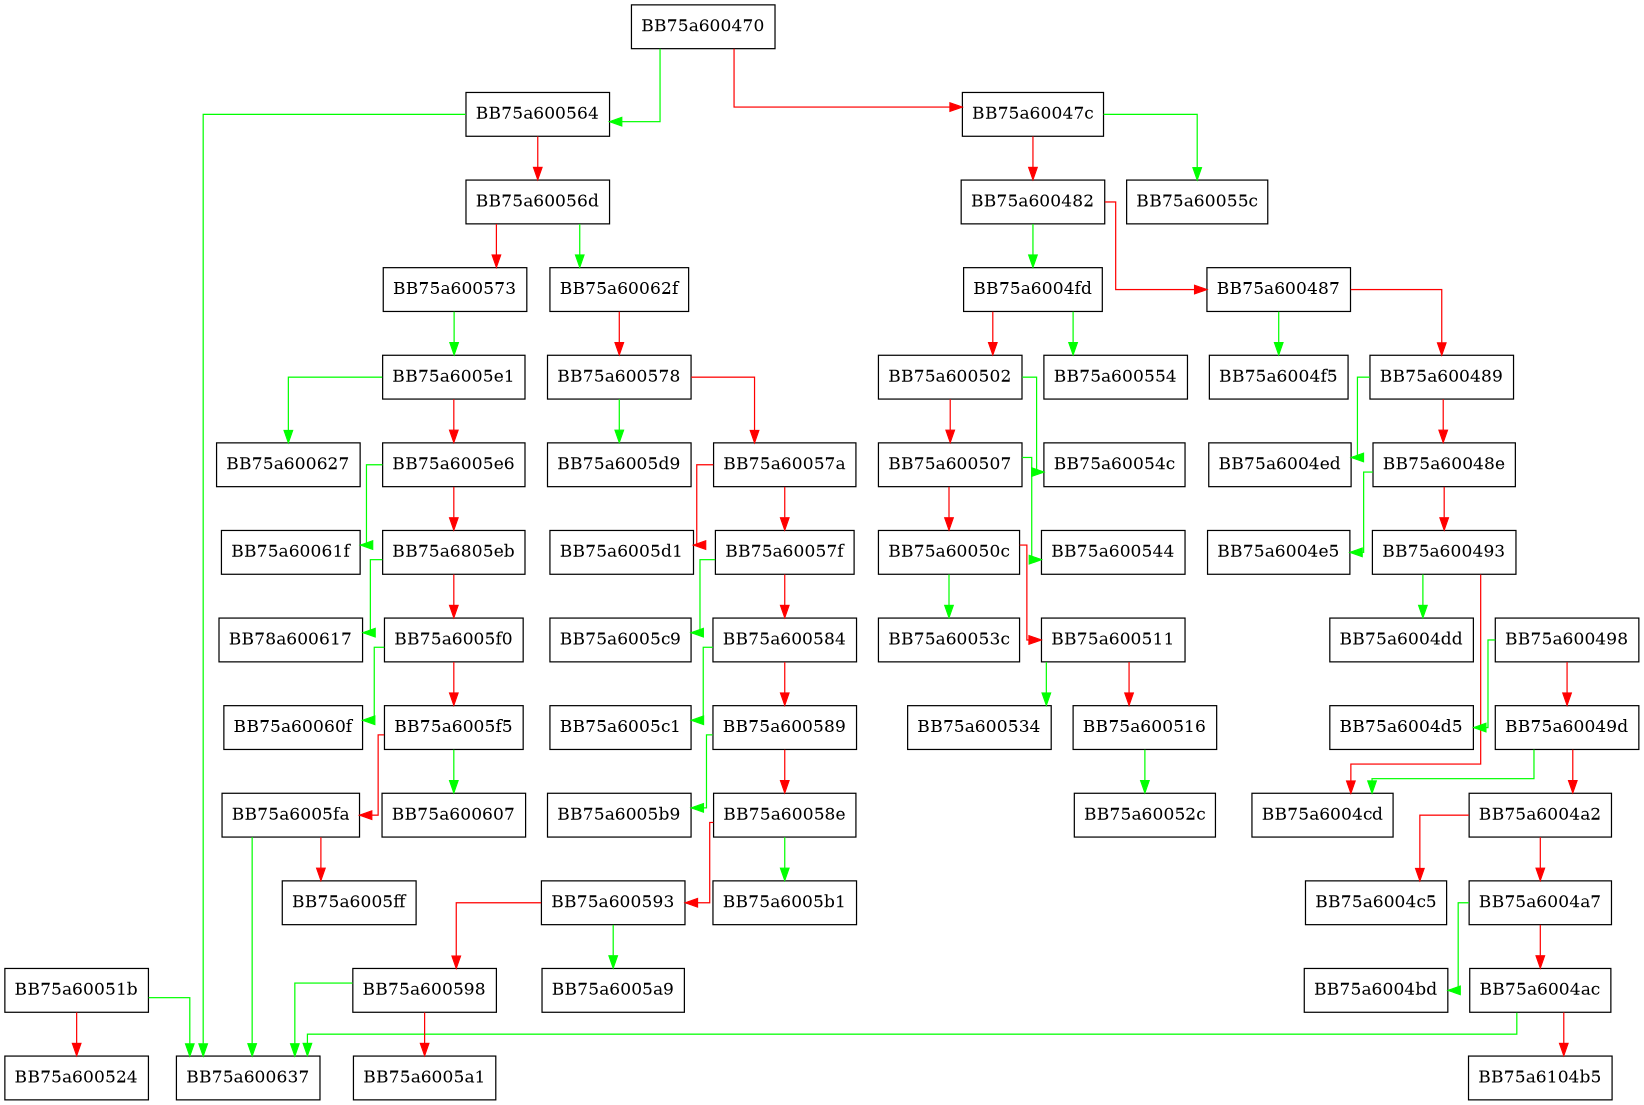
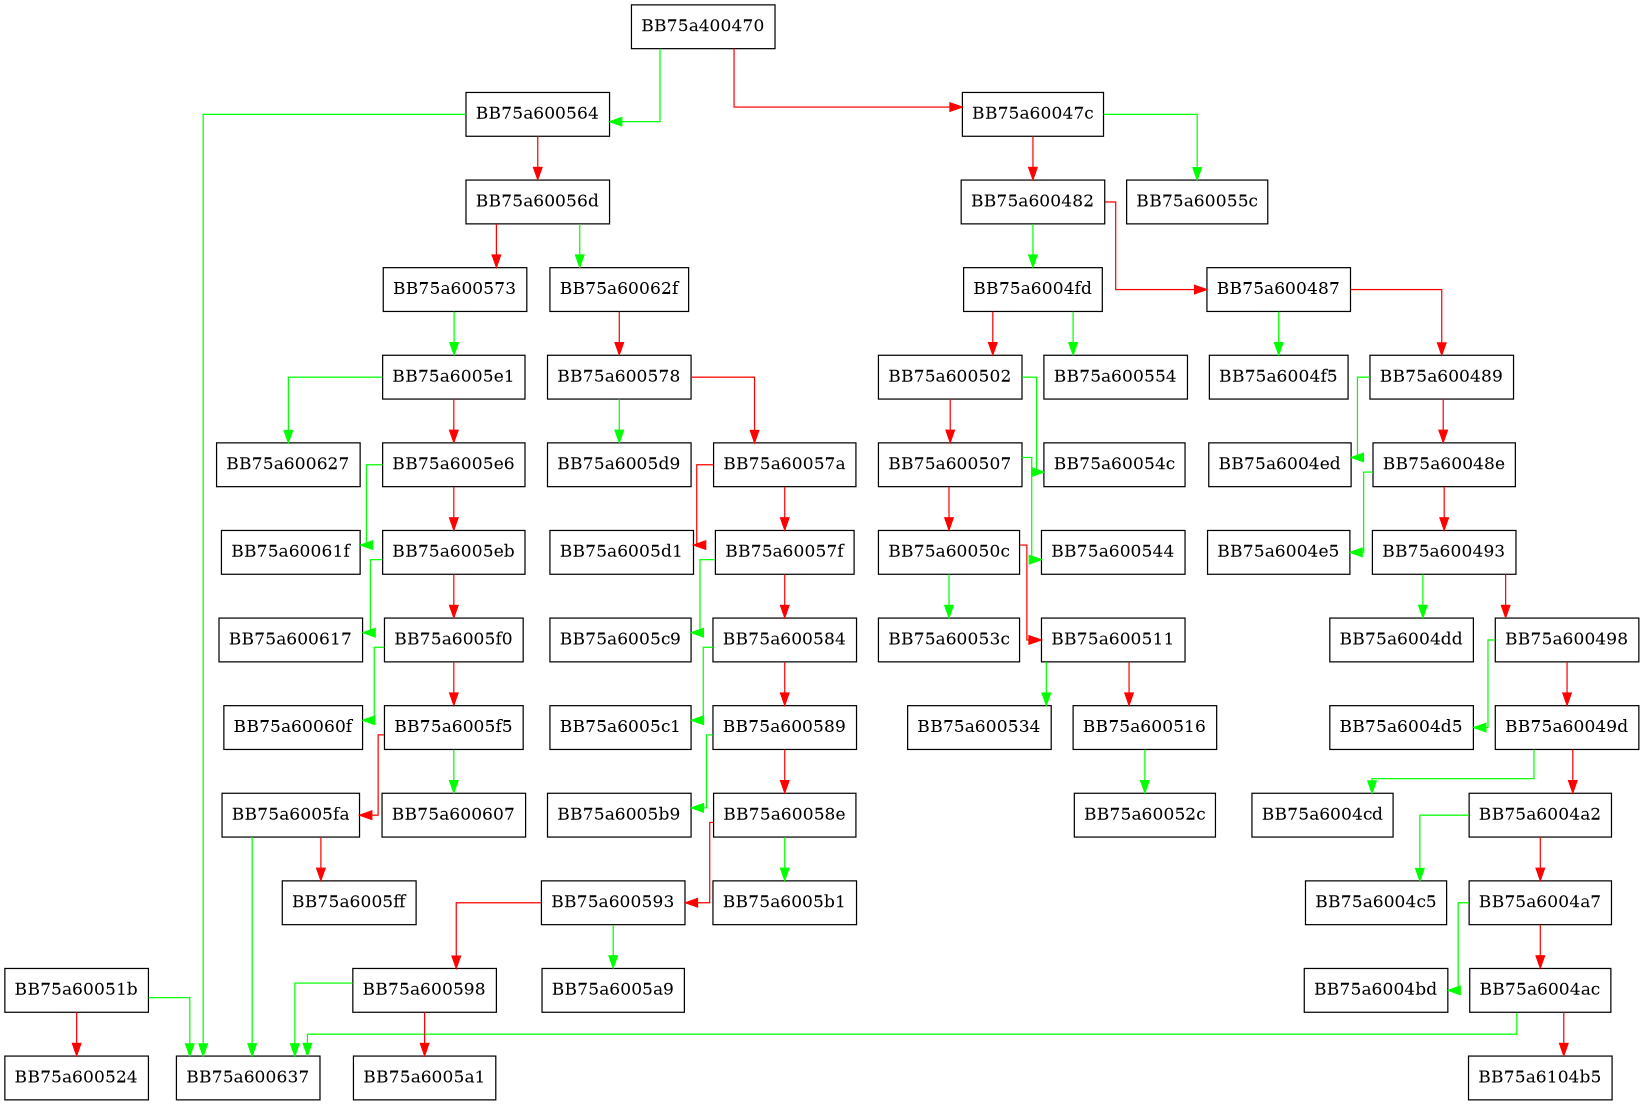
  digraph {
    splines=ortho
    node [shape=box]
    edge [color=red]
-   BB75a600470
+   BB75a600470 [label=BB75a400470]
    BB75a600564
    BB75a60047c
    BB75a600637
    BB75a60056d
    BB75a60055c
    BB75a600482
    BB75a60062f
    BB75a600573
    BB75a6004fd
    BB75a600487
    BB75a600554
    BB75a600502
    BB75a6004f5
    BB75a600489
    BB75a60054c
    BB75a600507
    BB75a6004ed
    BB75a60048e
    BB75a6004e5
    BB75a600493
    BB75a6004dd
    BB75a600498
    BB75a6004d5
    BB75a60049d
    BB75a6004cd
    BB75a6004a2
    BB75a6004c5
    BB75a6004a7
    BB75a6004bd
    BB75a6004ac
    n32 [label=BB75a6104b5]
    BB75a600544
    BB75a60050c
    BB75a60053c
    BB75a600511
    BB75a600534
    BB75a600516
    BB75a60052c
    BB75a60051b
    BB75a600524
    BB75a600578
    BB75a6005e1
    BB75a600627
    BB75a6005e6
    BB75a6005d9
    BB75a60057a
    BB75a60061f
-   BB75a6005eb [label=BB75a6805eb]
+   BB75a6005eb
    BB75a6005d1
    BB75a60057f
    BB75a6005c9
    BB75a600584
    BB75a6005c1
    BB75a600589
    BB75a6005b9
    BB75a60058e
    BB75a6005b1
    BB75a600593
    BB75a6005a9
    BB75a600598
    BB75a6005a1
-   BB75a600617 [label=BB78a600617]
+   BB75a600617
    BB75a6005f0
    BB75a60060f
    BB75a6005f5
    BB75a600607
    BB75a6005fa
    BB75a6005ff
    BB75a600470 -> BB75a600564 [color=green]
    BB75a600470 -> BB75a60047c
    BB75a600564 -> BB75a600637 [color=green]
    BB75a600564 -> BB75a60056d
    BB75a60047c -> BB75a60055c [color=green]
    BB75a60047c -> BB75a600482
    BB75a60056d -> BB75a60062f [color=green]
    BB75a60056d -> BB75a600573
    BB75a600482 -> BB75a6004fd [color=green]
    BB75a600482 -> BB75a600487
    BB75a60062f -> BB75a600578
    BB75a600573 -> BB75a6005e1 [color=green]
    BB75a6004fd -> BB75a600554 [color=green]
    BB75a6004fd -> BB75a600502
    BB75a600487 -> BB75a6004f5 [color=green]
    BB75a600487 -> BB75a600489
    BB75a600502 -> BB75a60054c [color=green]
    BB75a600502 -> BB75a600507
    BB75a600489 -> BB75a6004ed [color=green]
    BB75a600489 -> BB75a60048e
    BB75a600507 -> BB75a600544 [color=green]
    BB75a600507 -> BB75a60050c
    BB75a60048e -> BB75a6004e5 [color=green]
    BB75a60048e -> BB75a600493
    BB75a600493 -> BB75a6004dd [color=green]
-   BB75a600493 -> BB75a6004cd
+   BB75a600493 -> BB75a600498
    BB75a600498 -> BB75a6004d5 [color=green]
    BB75a600498 -> BB75a60049d
    BB75a60049d -> BB75a6004cd [color=green]
    BB75a60049d -> BB75a6004a2
-   BB75a6004a2 -> BB75a6004c5
+   BB75a6004a2 -> BB75a6004c5 [color=green]
    BB75a6004a2 -> BB75a6004a7
    BB75a6004a7 -> BB75a6004bd [color=green]
    BB75a6004a7 -> BB75a6004ac
    BB75a6004ac -> BB75a600637 [color=green]
    BB75a6004ac -> n32
    BB75a60050c -> BB75a60053c [color=green]
    BB75a60050c -> BB75a600511
    BB75a600511 -> BB75a600534 [color=green]
    BB75a600511 -> BB75a600516
    BB75a600516 -> BB75a60052c [color=green]
    BB75a60051b -> BB75a600637 [color=green]
    BB75a60051b -> BB75a600524
    BB75a600578 -> BB75a6005d9 [color=green]
    BB75a600578 -> BB75a60057a
    BB75a6005e1 -> BB75a600627 [color=green]
    BB75a6005e1 -> BB75a6005e6
    BB75a6005e6 -> BB75a60061f [color=green]
    BB75a6005e6 -> BB75a6005eb
    BB75a60057a -> BB75a6005d1
    BB75a60057a -> BB75a60057f
    BB75a6005eb -> BB75a600617 [color=green]
    BB75a6005eb -> BB75a6005f0
    BB75a60057f -> BB75a6005c9 [color=green]
    BB75a60057f -> BB75a600584
    BB75a600584 -> BB75a6005c1 [color=green]
    BB75a600584 -> BB75a600589
    BB75a600589 -> BB75a6005b9 [color=green]
    BB75a600589 -> BB75a60058e
    BB75a60058e -> BB75a6005b1 [color=green]
    BB75a60058e -> BB75a600593
    BB75a600593 -> BB75a6005a9 [color=green]
    BB75a600593 -> BB75a600598
    BB75a600598 -> BB75a600637 [color=green]
    BB75a600598 -> BB75a6005a1
    BB75a6005f0 -> BB75a60060f [color=green]
    BB75a6005f0 -> BB75a6005f5
    BB75a6005f5 -> BB75a600607 [color=green]
    BB75a6005f5 -> BB75a6005fa
    BB75a6005fa -> BB75a600637 [color=green]
    BB75a6005fa -> BB75a6005ff
  }
